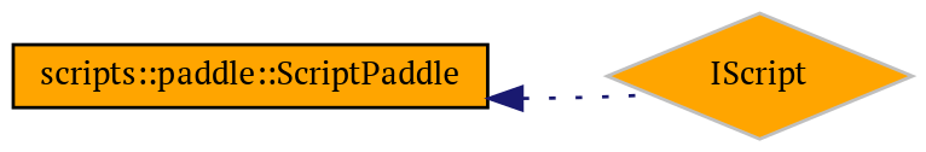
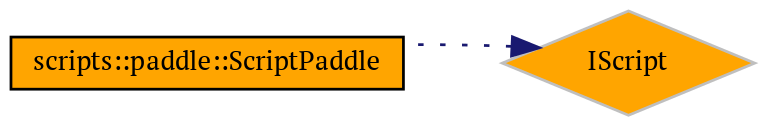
  digraph {
    rankdir=LR
    fontname="PT Serif"
    node [fillcolor=orange fontname="PT Serif" fontsize=10 style=filled]
    n1 [color=black fontcolor=black height=0.2 label="scripts::paddle::ScriptPaddle" shape=box width=0.4]
    n2 [color=grey75 height=0.2 label=IScript shape=diamond width=0.4]
-   n1 -> n2 [color=midnightblue dir=back fontname="PT Serif" fontsize=10 labelfontname=Helvetica labelfontsize=10 style=dotted]
+   n2 -> n1 [color=midnightblue dir=back fontname="PT Serif" fontsize=10 labelfontname=Helvetica labelfontsize=10 style=dotted]
  }
